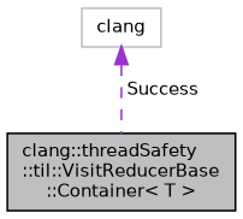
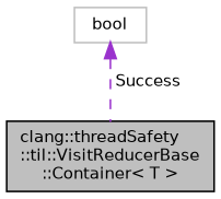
  digraph {
    node [fontname=Helvetica fontsize=10 shape=record]
    n1 [color=black fillcolor=grey75 fontcolor=black height=0.2 label="clang::threadSafety\l::til::VisitReducerBase\l::Container\< T \>" style=filled width=0.4]
-   n2 [color=grey75 height=0.2 label=clang width=0.4]
+   n2 [color=grey75 height=0.2 label=bool width=0.4]
    n2 -> n1 [color=darkorchid3 dir=back fontname=Helvetica fontsize=10 label=" Success" labelfontname=Helvetica labelfontsize=10 style=dashed]
  }
